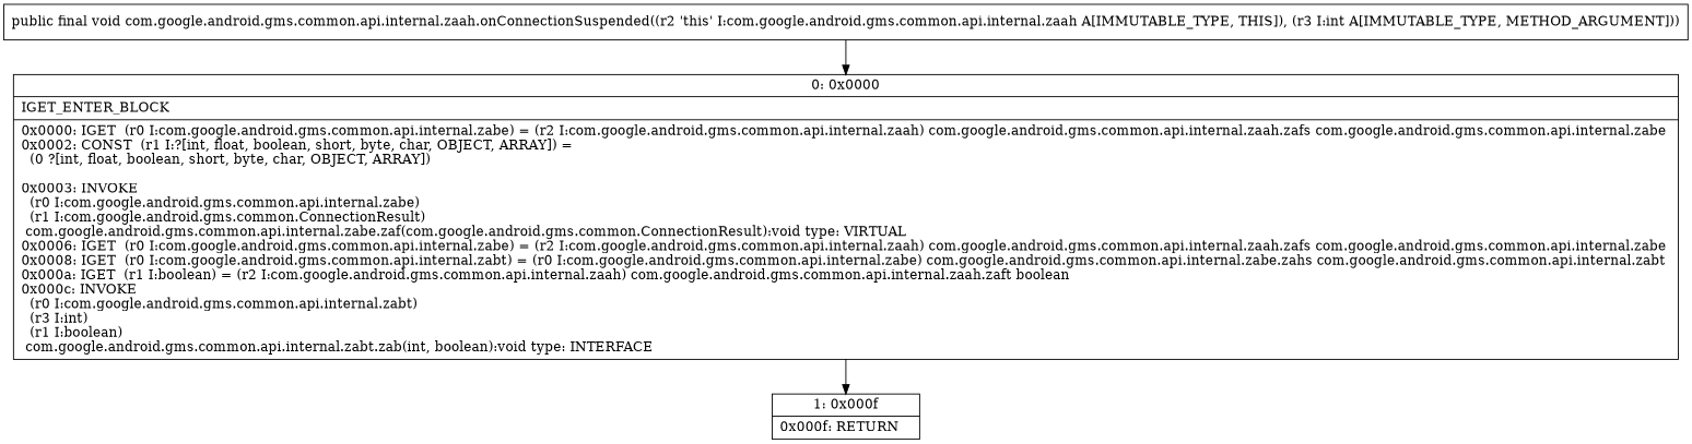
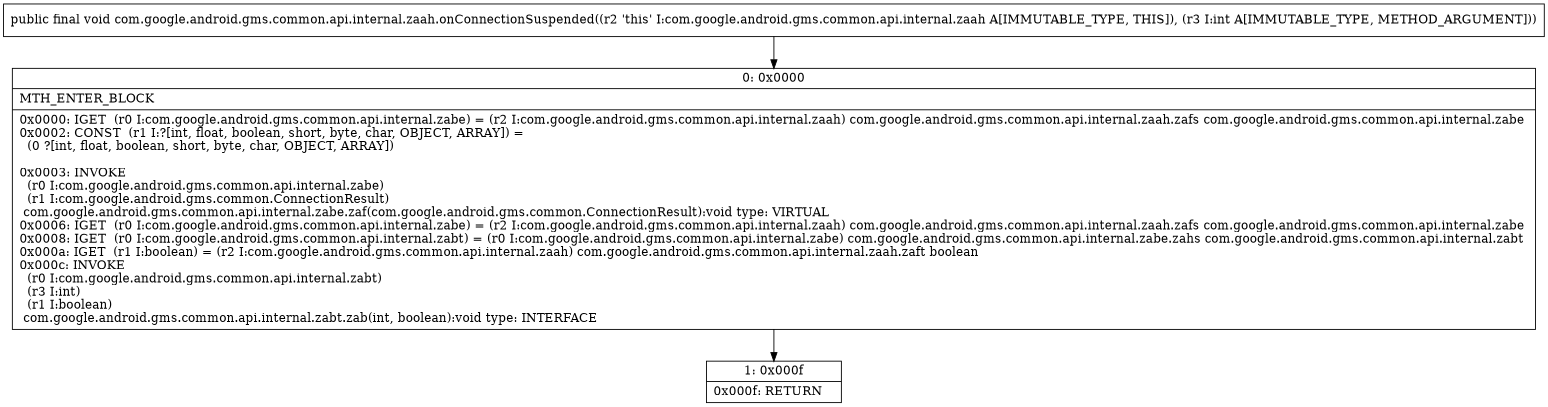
  digraph {
    node [shape=record]
-   n1 [label="{0\:\ 0x0000|IGET_ENTER_BLOCK\l|0x0000: IGET  (r0 I:com.google.android.gms.common.api.internal.zabe) = (r2 I:com.google.android.gms.common.api.internal.zaah) com.google.android.gms.common.api.internal.zaah.zafs com.google.android.gms.common.api.internal.zabe \l0x0002: CONST  (r1 I:?[int, float, boolean, short, byte, char, OBJECT, ARRAY]) = \l  (0 ?[int, float, boolean, short, byte, char, OBJECT, ARRAY])\l \l0x0003: INVOKE  \l  (r0 I:com.google.android.gms.common.api.internal.zabe)\l  (r1 I:com.google.android.gms.common.ConnectionResult)\l com.google.android.gms.common.api.internal.zabe.zaf(com.google.android.gms.common.ConnectionResult):void type: VIRTUAL \l0x0006: IGET  (r0 I:com.google.android.gms.common.api.internal.zabe) = (r2 I:com.google.android.gms.common.api.internal.zaah) com.google.android.gms.common.api.internal.zaah.zafs com.google.android.gms.common.api.internal.zabe \l0x0008: IGET  (r0 I:com.google.android.gms.common.api.internal.zabt) = (r0 I:com.google.android.gms.common.api.internal.zabe) com.google.android.gms.common.api.internal.zabe.zahs com.google.android.gms.common.api.internal.zabt \l0x000a: IGET  (r1 I:boolean) = (r2 I:com.google.android.gms.common.api.internal.zaah) com.google.android.gms.common.api.internal.zaah.zaft boolean \l0x000c: INVOKE  \l  (r0 I:com.google.android.gms.common.api.internal.zabt)\l  (r3 I:int)\l  (r1 I:boolean)\l com.google.android.gms.common.api.internal.zabt.zab(int, boolean):void type: INTERFACE \l}"]
+   n1 [label="{0\:\ 0x0000|MTH_ENTER_BLOCK\l|0x0000: IGET  (r0 I:com.google.android.gms.common.api.internal.zabe) = (r2 I:com.google.android.gms.common.api.internal.zaah) com.google.android.gms.common.api.internal.zaah.zafs com.google.android.gms.common.api.internal.zabe \l0x0002: CONST  (r1 I:?[int, float, boolean, short, byte, char, OBJECT, ARRAY]) = \l  (0 ?[int, float, boolean, short, byte, char, OBJECT, ARRAY])\l \l0x0003: INVOKE  \l  (r0 I:com.google.android.gms.common.api.internal.zabe)\l  (r1 I:com.google.android.gms.common.ConnectionResult)\l com.google.android.gms.common.api.internal.zabe.zaf(com.google.android.gms.common.ConnectionResult):void type: VIRTUAL \l0x0006: IGET  (r0 I:com.google.android.gms.common.api.internal.zabe) = (r2 I:com.google.android.gms.common.api.internal.zaah) com.google.android.gms.common.api.internal.zaah.zafs com.google.android.gms.common.api.internal.zabe \l0x0008: IGET  (r0 I:com.google.android.gms.common.api.internal.zabt) = (r0 I:com.google.android.gms.common.api.internal.zabe) com.google.android.gms.common.api.internal.zabe.zahs com.google.android.gms.common.api.internal.zabt \l0x000a: IGET  (r1 I:boolean) = (r2 I:com.google.android.gms.common.api.internal.zaah) com.google.android.gms.common.api.internal.zaah.zaft boolean \l0x000c: INVOKE  \l  (r0 I:com.google.android.gms.common.api.internal.zabt)\l  (r3 I:int)\l  (r1 I:boolean)\l com.google.android.gms.common.api.internal.zabt.zab(int, boolean):void type: INTERFACE \l}"]
    n2 [label="{1\:\ 0x000f|0x000f: RETURN   \l}"]
    n3 [label="{public final void com.google.android.gms.common.api.internal.zaah.onConnectionSuspended((r2 'this' I:com.google.android.gms.common.api.internal.zaah A[IMMUTABLE_TYPE, THIS]), (r3 I:int A[IMMUTABLE_TYPE, METHOD_ARGUMENT])) }"]
    n1 -> n2
    n3 -> n1
  }
